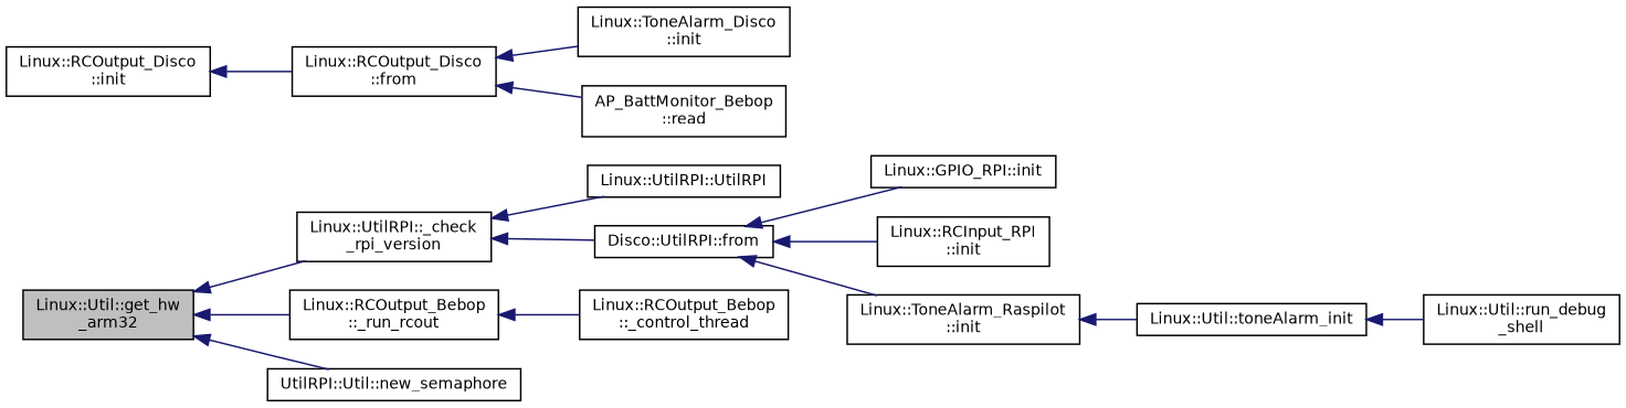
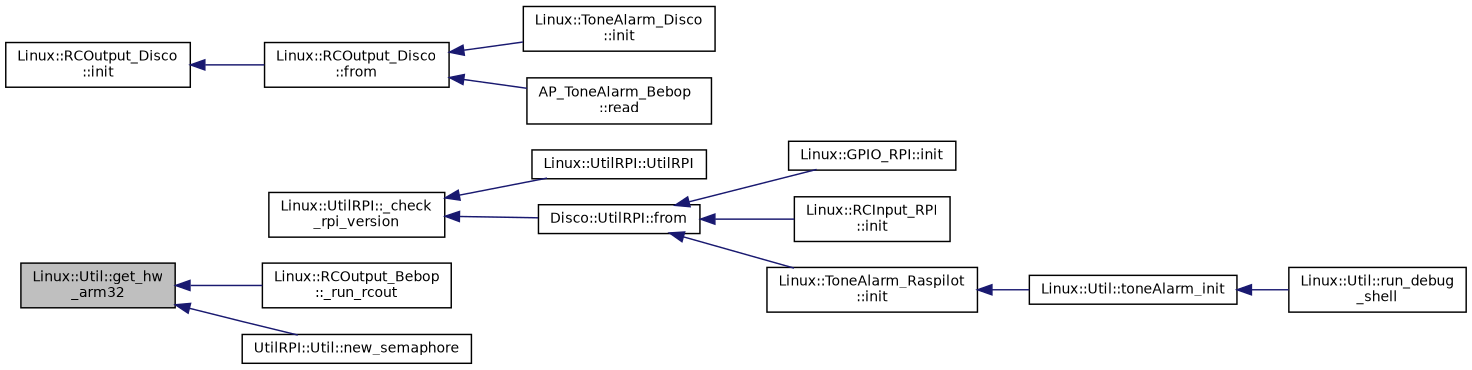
  digraph {
    rankdir=LR
    node [color=black fillcolor=white fontname=Helvetica fontsize=10 shape=record style=filled]
    edge [color=midnightblue dir=back fontname=Helvetica fontsize=10 labelfontname=Helvetica labelfontsize=10 style=solid]
    n1 [fillcolor=grey75 fontcolor=black height=0.2 label="Linux::Util::get_hw\l_arm32" width=0.4]
    n2 [height=0.2 label="Linux::UtilRPI::_check\l_rpi_version" width=0.4]
    n3 [height=0.2 label="Linux::RCOutput_Bebop\l::_run_rcout" width=0.4]
    n4 [height=0.2 label="UtilRPI::Util::new_semaphore" width=0.4]
    n5 [height=0.2 label="Linux::UtilRPI::UtilRPI" width=0.4]
    n6 [height=0.2 label="Disco::UtilRPI::from" width=0.4]
-   n7 [height=0.2 label="Linux::RCOutput_Bebop\l::_control_thread" width=0.4]
    n8 [height=0.2 label="Linux::GPIO_RPI::init" width=0.4]
    n9 [height=0.2 label="Linux::RCInput_RPI\l::init" width=0.4]
    n10 [height=0.2 label="Linux::ToneAlarm_Raspilot\l::init" width=0.4]
    n11 [height=0.2 label="Linux::Util::toneAlarm_init" width=0.4]
    n12 [height=0.2 label="Linux::Util::run_debug\l_shell" width=0.4]
    n13 [height=0.2 label="Linux::RCOutput_Disco\l::init" width=0.4]
    n14 [height=0.2 label="Linux::RCOutput_Disco\l::from" width=0.4]
    n15 [height=0.2 label="Linux::ToneAlarm_Disco\l::init" width=0.4]
-   n16 [height=0.2 label="AP_BattMonitor_Bebop\l::read" width=0.4]
-   n1 -> n2
+   n16 [height=0.2 label="AP_ToneAlarm_Bebop\l::read" width=0.4]
    n1 -> n3
    n1 -> n4
    n2 -> n5
    n2 -> n6
-   n3 -> n7
    n6 -> n8
    n6 -> n9
    n6 -> n10
    n10 -> n11
    n11 -> n12
    n13 -> n14
    n14 -> n15
    n14 -> n16
  }
